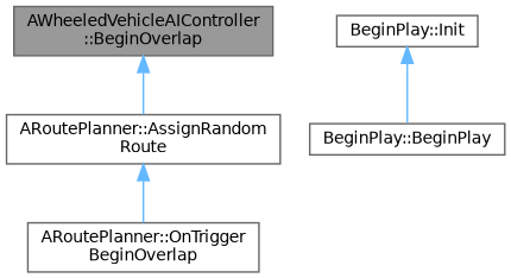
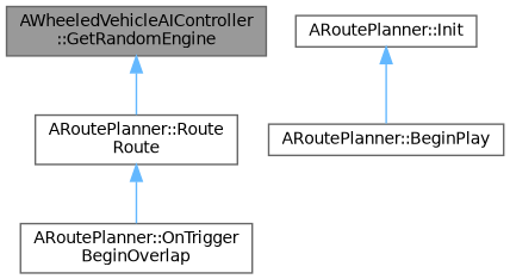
  digraph {
    rankdir=TB
    node [color=grey40 fillcolor=white fontname=Helvetica fontsize=10 shape=box style=filled]
    edge [color=steelblue1 dir=back fontname=Helvetica fontsize=10 labelfontname=Helvetica labelfontsize=10 style=solid]
-   n1 [color=gray40 fillcolor=grey60 fontcolor=black height=0.2 label="AWheeledVehicleAIController\l::BeginOverlap" width=0.4]
-   n2 [height=0.2 label="ARoutePlanner::AssignRandom\lRoute" width=0.4]
+   n1 [color=gray40 fillcolor=grey60 fontcolor=black height=0.2 label="AWheeledVehicleAIController\l::GetRandomEngine" width=0.4]
+   n2 [height=0.2 label="ARoutePlanner::Route\lRoute" width=0.4]
    n3 [height=0.2 label="ARoutePlanner::OnTrigger\lBeginOverlap" width=0.4]
-   n4 [height=0.2 label="BeginPlay::Init" width=0.4]
-   n5 [height=0.2 label="BeginPlay::BeginPlay" width=0.4]
+   n4 [height=0.2 label="ARoutePlanner::Init" width=0.4]
+   n5 [height=0.2 label="ARoutePlanner::BeginPlay" width=0.4]
    n1 -> n2
    n2 -> n3
    n4 -> n5
  }
